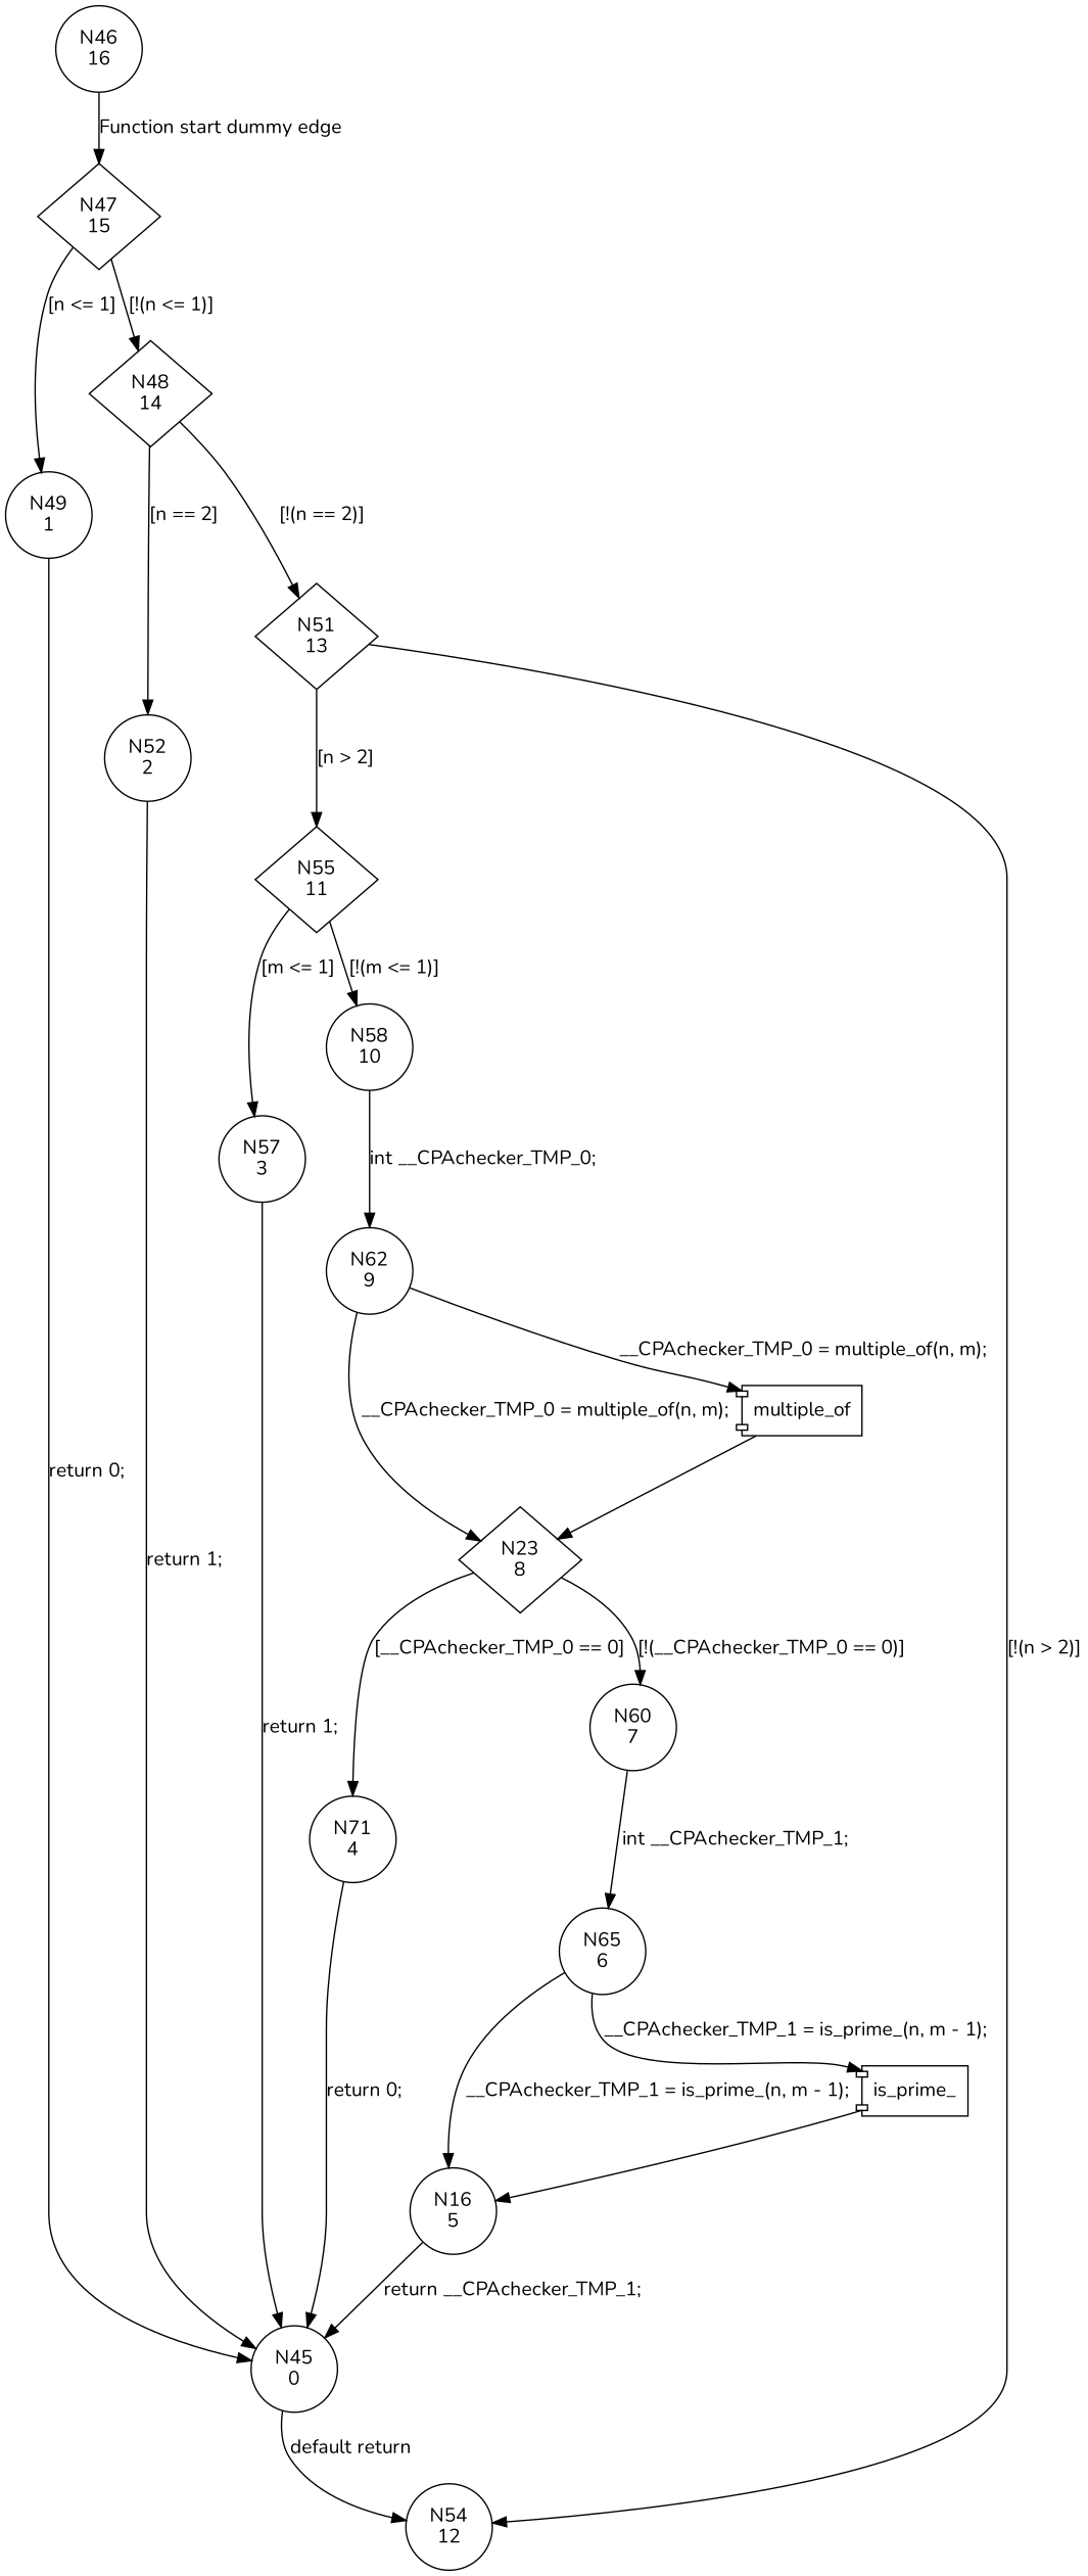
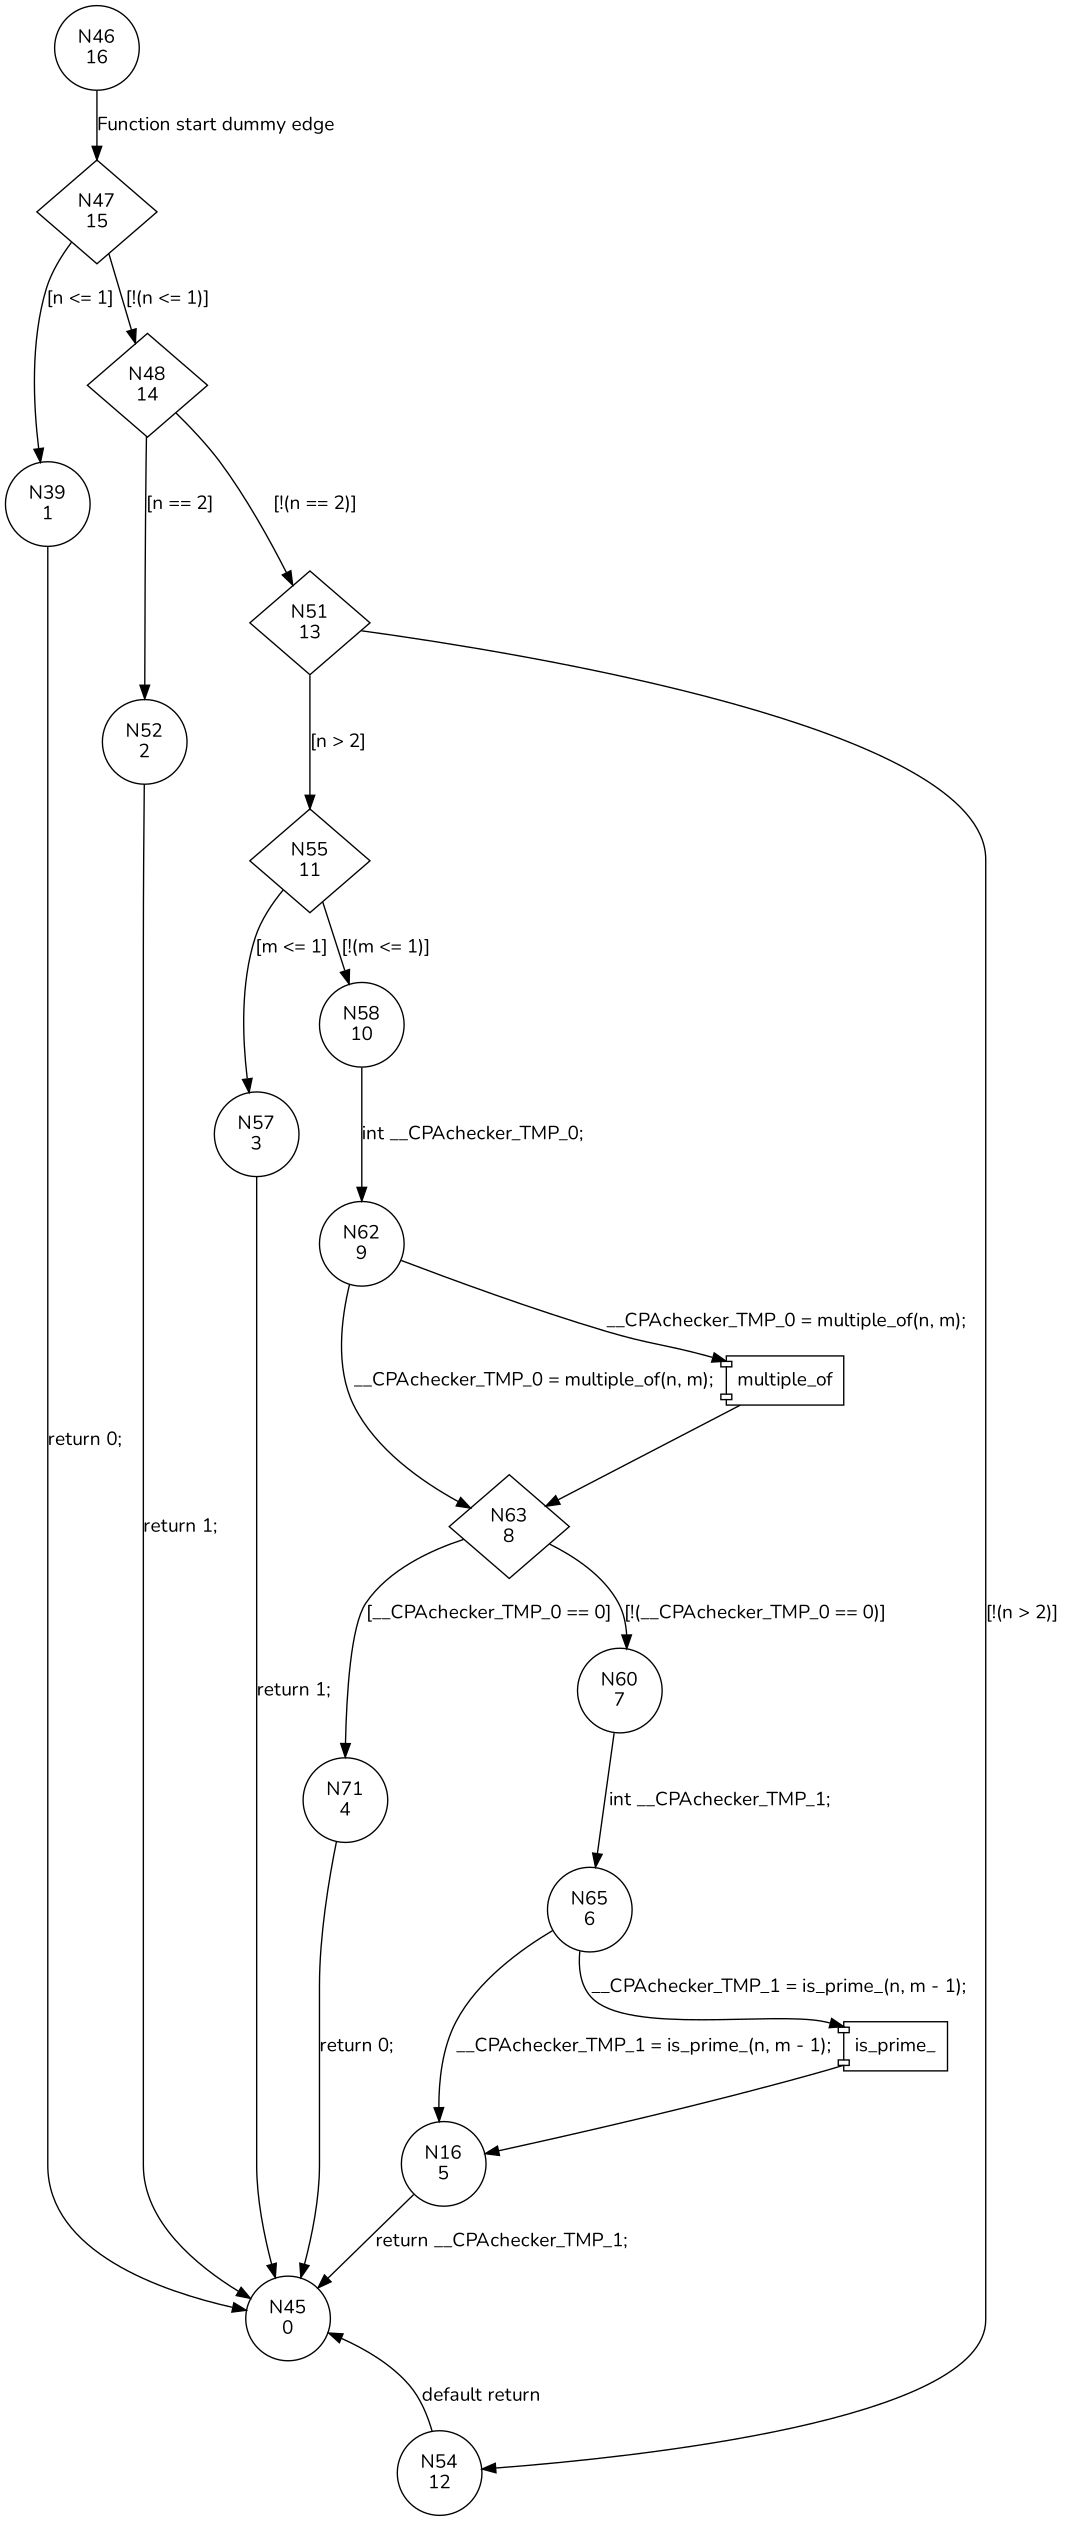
  digraph {
    fontname=Nunito
    node [fontname=Nunito shape=circle]
    edge [fontname=Nunito]
    n1 [label="N46\n16"]
    n2 [label="N47\n15" shape=diamond]
-   n3 [label="N49\n1"]
+   n3 [label="N39\n1"]
    n4 [label="N48\n14" shape=diamond]
    n5 [label="N45\n0"]
    n6 [label="N52\n2"]
    n7 [label="N51\n13" shape=diamond]
    n8 [label="N55\n11" shape=diamond]
    n9 [label="N54\n12"]
    n10 [label="N57\n3"]
    n11 [label="N58\n10"]
    n12 [label="N62\n9"]
-   n13 [label="N23\n8" shape=diamond]
+   n13 [label="N63\n8" shape=diamond]
    n14 [label=multiple_of shape=component]
    n15 [label="N71\n4"]
    n16 [label="N60\n7"]
    n17 [label="N65\n6"]
    n18 [label="N16\n5"]
    n19 [label=is_prime_ shape=component]
    n1 -> n2 [label="Function start dummy edge"]
    n2 -> n3 [label="[n <= 1]"]
    n2 -> n4 [label="[!(n <= 1)]"]
    n3 -> n5 [label="return 0;"]
    n4 -> n6 [label="[n == 2]"]
    n4 -> n7 [label="[!(n == 2)]"]
    n6 -> n5 [label="return 1;"]
    n7 -> n8 [label="[n > 2]"]
    n7 -> n9 [label="[!(n > 2)]"]
    n8 -> n10 [label="[m <= 1]"]
    n8 -> n11 [label="[!(m <= 1)]"]
-   n5 -> n9 [label="default return"]
+   n9 -> n5 [label="default return"]
    n10 -> n5 [label="return 1;"]
    n11 -> n12 [label="int __CPAchecker_TMP_0;"]
    n12 -> n13 [label="__CPAchecker_TMP_0 = multiple_of(n, m);"]
    n12 -> n14 [label="__CPAchecker_TMP_0 = multiple_of(n, m);"]
    n13 -> n15 [label="[__CPAchecker_TMP_0 == 0]"]
    n13 -> n16 [label="[!(__CPAchecker_TMP_0 == 0)]"]
    n14 -> n13
    n15 -> n5 [label="return 0;"]
    n16 -> n17 [label="int __CPAchecker_TMP_1;"]
    n17 -> n18 [label="__CPAchecker_TMP_1 = is_prime_(n, m - 1);"]
    n17 -> n19 [label="__CPAchecker_TMP_1 = is_prime_(n, m - 1);"]
    n18 -> n5 [label="return __CPAchecker_TMP_1;"]
    n19 -> n18
  }
